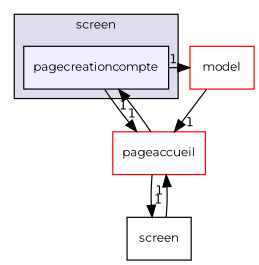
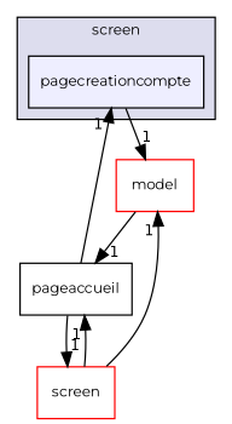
  digraph {
    compound=true
    fontname=Montserrat
    node [fillcolor=white fontname=Montserrat fontsize=10 shape=box style=filled]
    edge [fontname=Montserrat headlabel=1 labeldistance=1.5 labelfontname=Helvetica labelfontsize=10]
    n1 [fillcolor="#eeeeff" label=pagecreationcompte pencolor=black]
-   n2 [label=pageaccueil color=red fillcolor="" style=""]
+   n2 [label=pageaccueil fillcolor="" style=""]
    n3 [color=red label=model]
-   n4 [color=black label=screen]
+   n4 [color=red label=screen]
    subgraph cluster_1 {
      bgcolor="#ddddee"
      fontsize=10
      label=screen
      pencolor=black
      n1
    }
-   n1 -> n2
    n1 -> n3
    n2 -> n1
    n2 -> n4
    n3 -> n2
    n4 -> n2
+   n4 -> n3
  }
